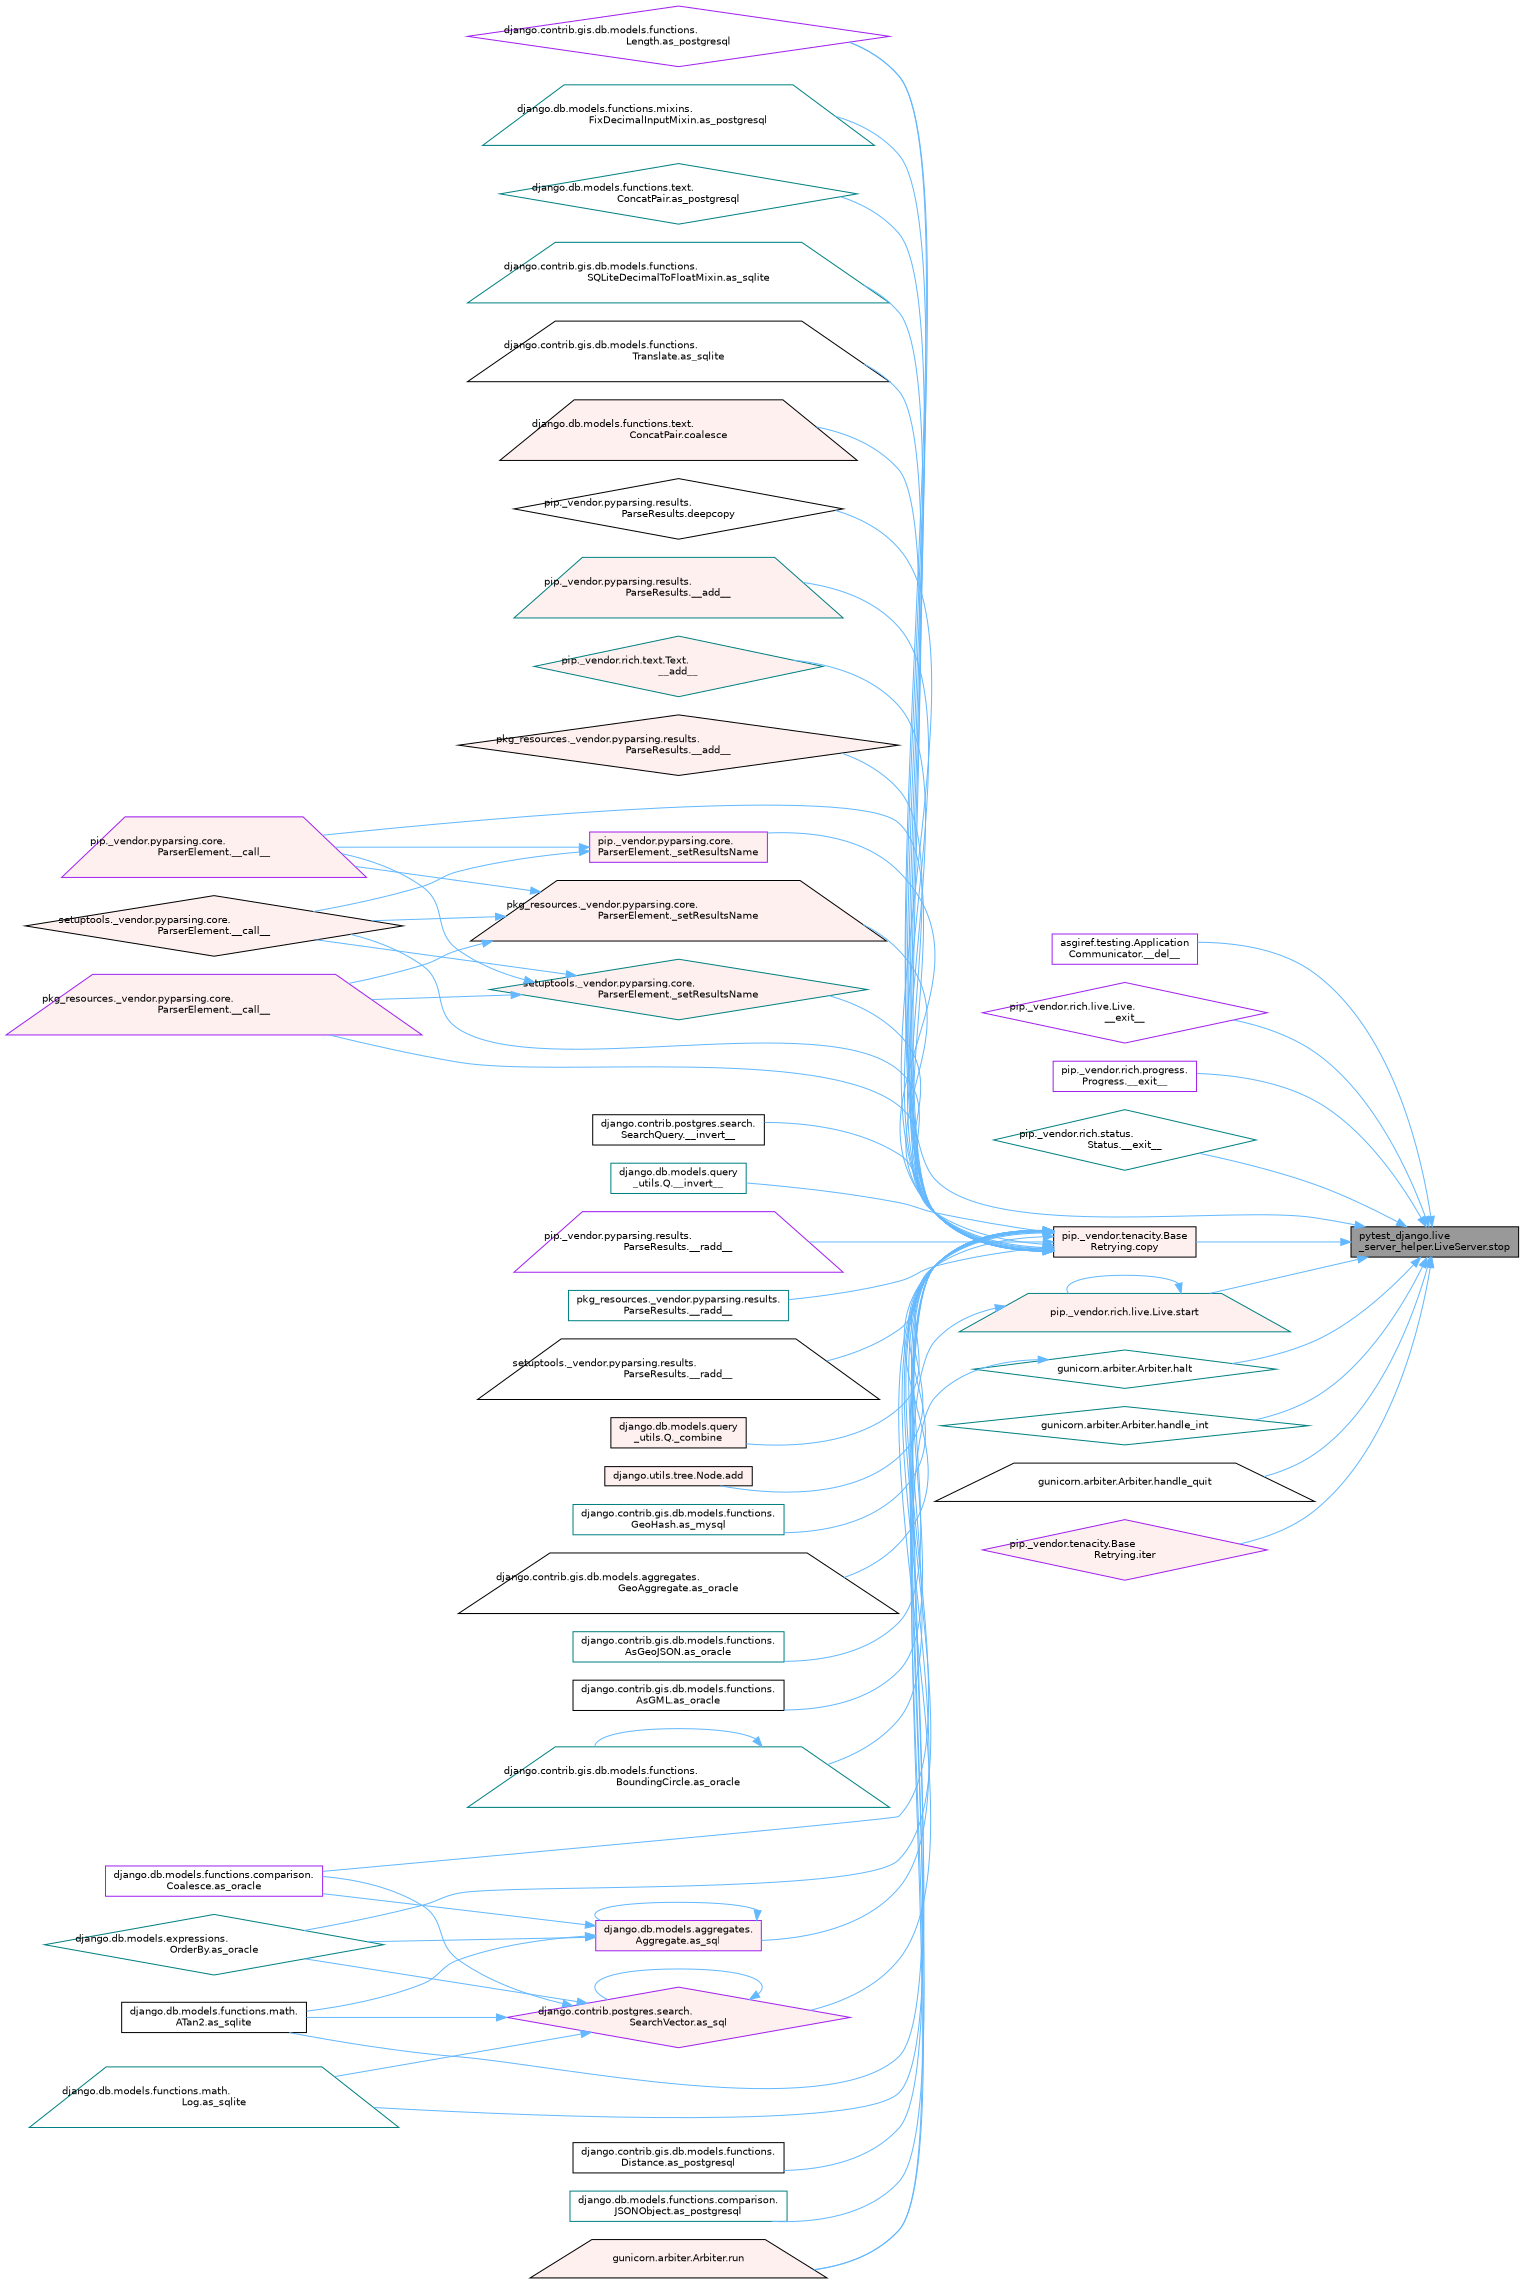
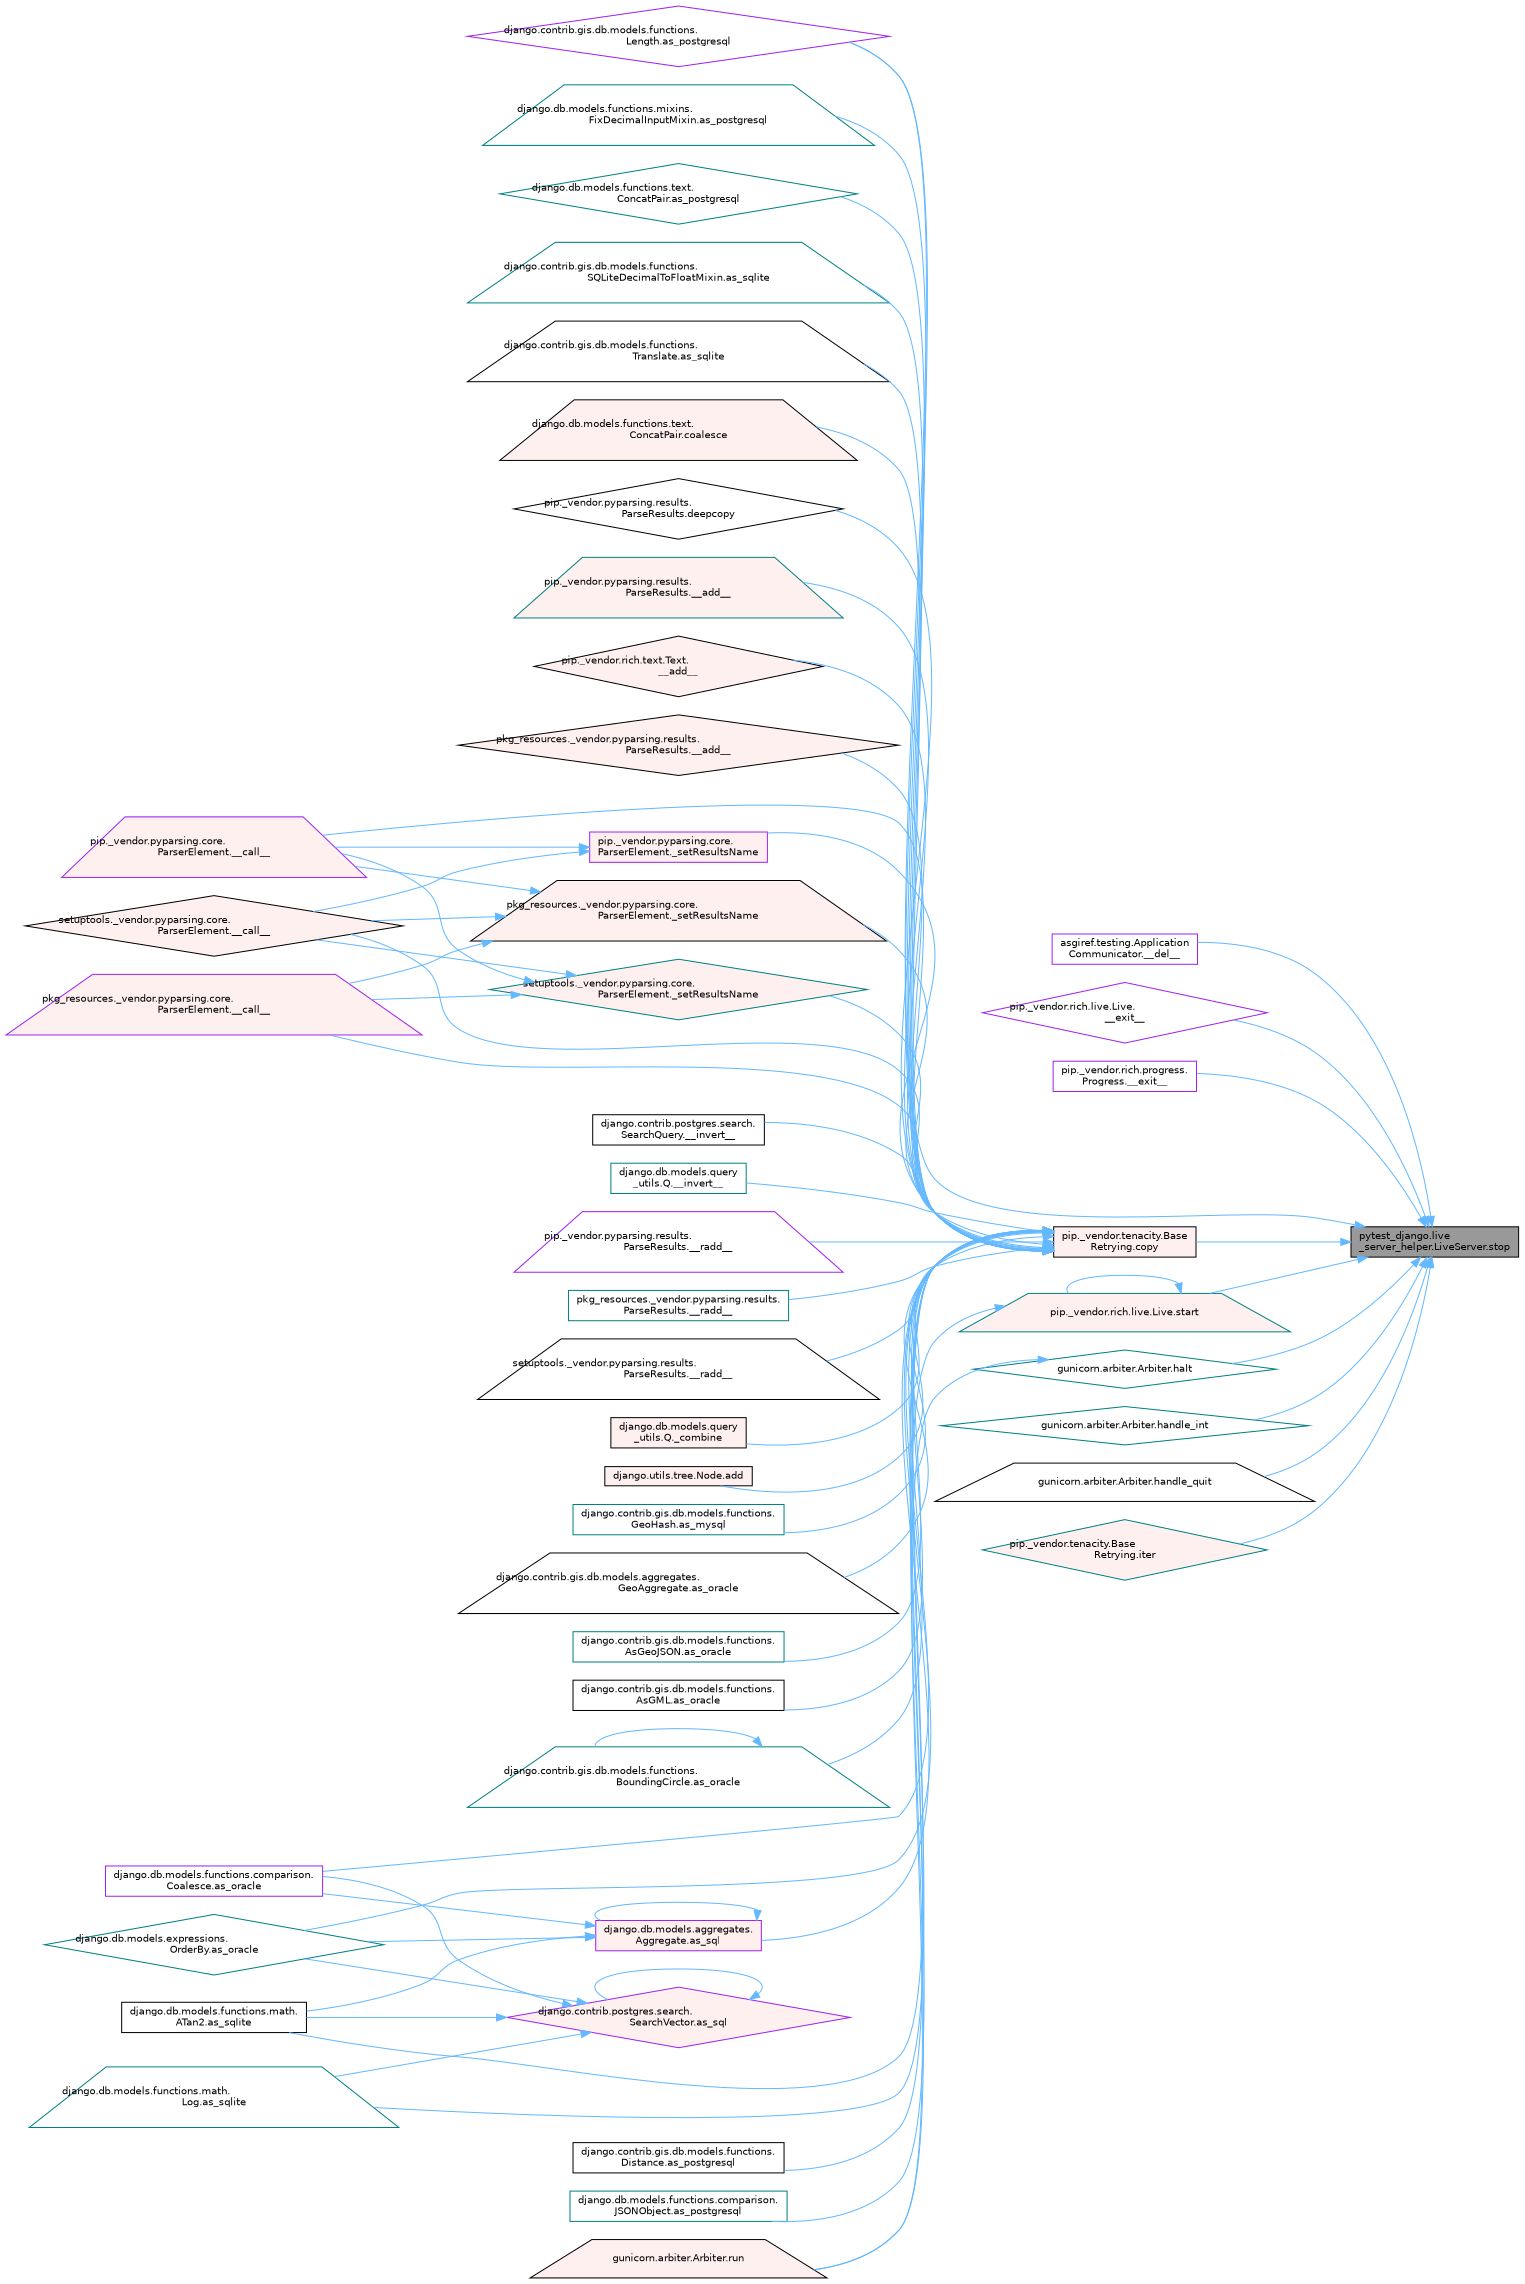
  digraph {
    rankdir=RL
    node [color=black fillcolor=white fontname=Helvetica fontsize=10 shape=box style=filled]
    edge [color=steelblue1 dir=back fontname=Helvetica fontsize=10 labelfontname=Helvetica labelfontsize=10 style=solid]
    n1 [fillcolor=grey60 fontcolor=black height=0.2 label="pytest_django.live\l_server_helper.LiveServer.stop" width=0.4]
    n2 [color=purple height=0.2 label="asgiref.testing.Application\lCommunicator.__del__" width=0.4]
    n3 [color=purple height=0.2 label="pip._vendor.rich.live.Live.\l__exit__" shape=diamond width=0.4]
    n4 [color=purple height=0.2 label="pip._vendor.rich.progress.\lProgress.__exit__" width=0.4]
-   n5 [color=teal height=0.2 label="pip._vendor.rich.status.\lStatus.__exit__" shape=diamond width=0.4]
    n6 [fillcolor="#FFF0F0" height=0.2 label="pip._vendor.tenacity.Base\lRetrying.copy" width=0.4]
    n7 [color=teal height=0.2 label="gunicorn.arbiter.Arbiter.halt" shape=diamond width=0.4]
    n8 [color=teal height=0.2 label="gunicorn.arbiter.Arbiter.handle_int" shape=diamond width=0.4]
    n9 [height=0.2 label="gunicorn.arbiter.Arbiter.handle_quit" shape=trapezium width=0.4]
-   n10 [color=purple fillcolor="#FFF0F0" height=0.2 label="pip._vendor.tenacity.Base\lRetrying.iter" shape=diamond width=0.4]
+   n10 [color=teal fillcolor="#FFF0F0" height=0.2 label="pip._vendor.tenacity.Base\lRetrying.iter" shape=diamond width=0.4]
    n11 [color=teal fillcolor="#FFF0F0" height=0.2 label="pip._vendor.rich.live.Live.start" shape=trapezium width=0.4]
    n12 [color=purple height=0.2 label="django.contrib.gis.db.models.functions.\lLength.as_postgresql" shape=diamond width=0.4]
    n13 [color=teal fillcolor="#FFF0F0" height=0.2 label="pip._vendor.pyparsing.results.\lParseResults.__add__" shape=trapezium width=0.4]
-   n14 [color=teal fillcolor="#FFF0F0" height=0.2 label="pip._vendor.rich.text.Text.\l__add__" shape=diamond width=0.4]
+   n14 [fillcolor="#FFF0F0" height=0.2 label="pip._vendor.rich.text.Text.\l__add__" shape=diamond width=0.4]
    n15 [fillcolor="#FFF0F0" height=0.2 label="pkg_resources._vendor.pyparsing.results.\lParseResults.__add__" shape=diamond width=0.4]
    n16 [color=purple fillcolor="#FFF0F0" height=0.2 label="pip._vendor.pyparsing.core.\lParserElement.__call__" shape=trapezium width=0.4]
    n17 [color=purple fillcolor="#FFF0F0" height=0.2 label="pkg_resources._vendor.pyparsing.core.\lParserElement.__call__" shape=trapezium width=0.4]
    n18 [fillcolor="#FFF0F0" height=0.2 label="setuptools._vendor.pyparsing.core.\lParserElement.__call__" shape=diamond width=0.4]
    n19 [height=0.2 label="django.contrib.postgres.search.\lSearchQuery.__invert__" width=0.4]
    n20 [color=teal height=0.2 label="django.db.models.query\l_utils.Q.__invert__" width=0.4]
    n21 [color=purple height=0.2 label="pip._vendor.pyparsing.results.\lParseResults.__radd__" shape=trapezium width=0.4]
    n22 [color=teal height=0.2 label="pkg_resources._vendor.pyparsing.results.\lParseResults.__radd__" width=0.4]
    n23 [height=0.2 label="setuptools._vendor.pyparsing.results.\lParseResults.__radd__" shape=trapezium width=0.4]
    n24 [fillcolor="#FFF0F0" height=0.2 label="django.db.models.query\l_utils.Q._combine" width=0.4]
    n25 [color=purple fillcolor="#FFF0F0" height=0.2 label="pip._vendor.pyparsing.core.\lParserElement._setResultsName" width=0.4]
    n26 [fillcolor="#FFF0F0" height=0.2 label="pkg_resources._vendor.pyparsing.core.\lParserElement._setResultsName" shape=trapezium width=0.4]
    n27 [color=teal fillcolor="#FFF0F0" height=0.2 label="setuptools._vendor.pyparsing.core.\lParserElement._setResultsName" shape=diamond width=0.4]
    n28 [fillcolor="#FFF0F0" height=0.2 label="django.utils.tree.Node.add" width=0.4]
    n29 [color=teal height=0.2 label="django.contrib.gis.db.models.functions.\lGeoHash.as_mysql" width=0.4]
    n30 [height=0.2 label="django.contrib.gis.db.models.aggregates.\lGeoAggregate.as_oracle" shape=trapezium width=0.4]
    n31 [color=teal height=0.2 label="django.contrib.gis.db.models.functions.\lAsGeoJSON.as_oracle" width=0.4]
    n32 [height=0.2 label="django.contrib.gis.db.models.functions.\lAsGML.as_oracle" width=0.4]
    n33 [color=teal height=0.2 label="django.contrib.gis.db.models.functions.\lBoundingCircle.as_oracle" shape=trapezium width=0.4]
    n34 [color=teal height=0.2 label="django.db.models.expressions.\lOrderBy.as_oracle" shape=diamond width=0.4]
    n35 [color=purple height=0.2 label="django.db.models.functions.comparison.\lCoalesce.as_oracle" width=0.4]
    n36 [height=0.2 label="django.contrib.gis.db.models.functions.\lDistance.as_postgresql" width=0.4]
    n37 [color=teal height=0.2 label="django.db.models.functions.comparison.\lJSONObject.as_postgresql" width=0.4]
    n38 [color=teal height=0.2 label="django.db.models.functions.mixins.\lFixDecimalInputMixin.as_postgresql" shape=trapezium width=0.4]
    n39 [color=teal height=0.2 label="django.db.models.functions.text.\lConcatPair.as_postgresql" shape=diamond width=0.4]
    n40 [color=purple fillcolor="#FFF0F0" height=0.2 label="django.contrib.postgres.search.\lSearchVector.as_sql" shape=diamond width=0.4]
    n41 [height=0.2 label="django.db.models.functions.math.\lATan2.as_sqlite" width=0.4]
    n42 [color=teal height=0.2 label="django.db.models.functions.math.\lLog.as_sqlite" shape=trapezium width=0.4]
    n43 [color=purple fillcolor="#FFF0F0" height=0.2 label="django.db.models.aggregates.\lAggregate.as_sql" width=0.4]
    n44 [color=teal height=0.2 label="django.contrib.gis.db.models.functions.\lSQLiteDecimalToFloatMixin.as_sqlite" shape=trapezium width=0.4]
    n45 [height=0.2 label="django.contrib.gis.db.models.functions.\lTranslate.as_sqlite" shape=trapezium width=0.4]
    n46 [fillcolor="#FFF0F0" height=0.2 label="django.db.models.functions.text.\lConcatPair.coalesce" shape=trapezium width=0.4]
    n47 [height=0.2 label="pip._vendor.pyparsing.results.\lParseResults.deepcopy" shape=diamond width=0.4]
    n48 [fillcolor="#FFF0F0" height=0.2 label="gunicorn.arbiter.Arbiter.run" shape=trapezium width=0.4]
    n1 -> n2
    n1 -> n3
    n1 -> n4
-   n1 -> n5
    n1 -> n6
    n1 -> n7
    n1 -> n8
    n1 -> n9
    n1 -> n10
    n1 -> n11
    n1 -> n12
    n6 -> n12
    n6 -> n13
    n6 -> n14
    n6 -> n15
    n6 -> n16
    n6 -> n17
    n6 -> n18
    n6 -> n19
    n6 -> n20
    n6 -> n21
    n6 -> n22
    n6 -> n23
    n6 -> n24
    n6 -> n25
    n6 -> n26
    n6 -> n27
    n6 -> n28
    n6 -> n29
    n6 -> n30
    n6 -> n31
    n6 -> n32
    n6 -> n33
    n6 -> n34
    n6 -> n35
    n6 -> n36
    n6 -> n37
    n6 -> n38
    n6 -> n39
-   n6 -> n40
    n6 -> n41
    n6 -> n42
    n6 -> n43
    n6 -> n44
    n6 -> n45
    n6 -> n46
    n6 -> n47
    n7 -> n48
    n11 -> n11
    n11 -> n48
    n25 -> n16
    n25 -> n18
    n26 -> n16
    n26 -> n17
    n26 -> n18
    n27 -> n16
    n27 -> n17
    n27 -> n18
    n33 -> n33
    n40 -> n34
    n40 -> n35
    n40 -> n40
    n40 -> n41
    n40 -> n42
    n43 -> n34
    n43 -> n35
    n43 -> n41
    n43 -> n43
  }
